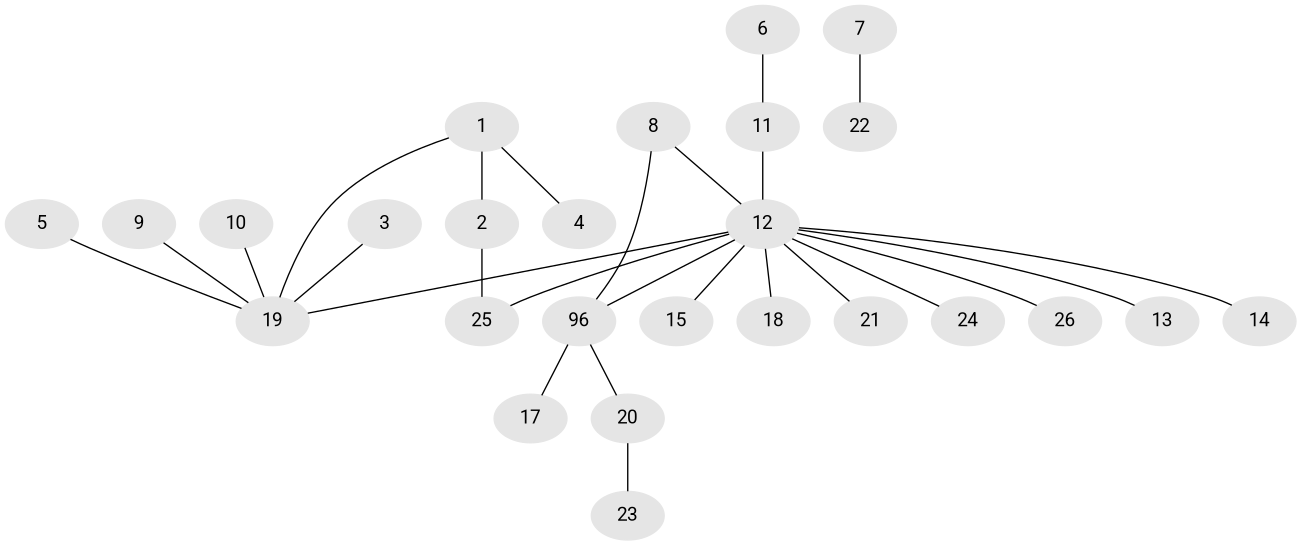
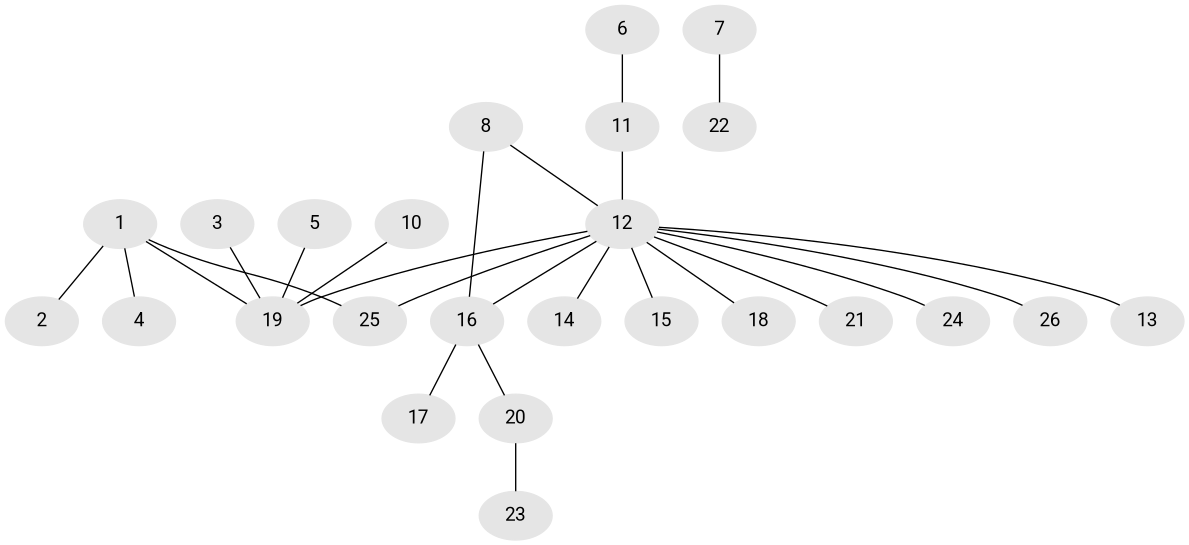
  graph {
    fontname=Roboto
    node [color=gray90 fontname=Roboto style=filled]
    edge [fontname=Roboto weight=1.0]
    1
    2
    4
    19
    25
    3
    5
    6
    11
    12
    7
    22
    8
-   16 [label=96]
+   16
    13
    14
    15
    18
    21
    24
    26
    17
    20
-   9
    10
    23
    1 -- 2
    1 -- 4
    1 -- 19
-   2 -- 25
+   1 -- 25
    3 -- 19
    5 -- 19
    6 -- 11
    11 -- 12
    12 -- 19
    12 -- 25
    12 -- 16 [weight=2.0]
    12 -- 13
    12 -- 14
    12 -- 15
    12 -- 18
    12 -- 21
    12 -- 24
    12 -- 26
    7 -- 22
    8 -- 12
    8 -- 16 [weight=2.0]
    16 -- 17
    16 -- 20
    20 -- 23
-   9 -- 19
    10 -- 19
  }
